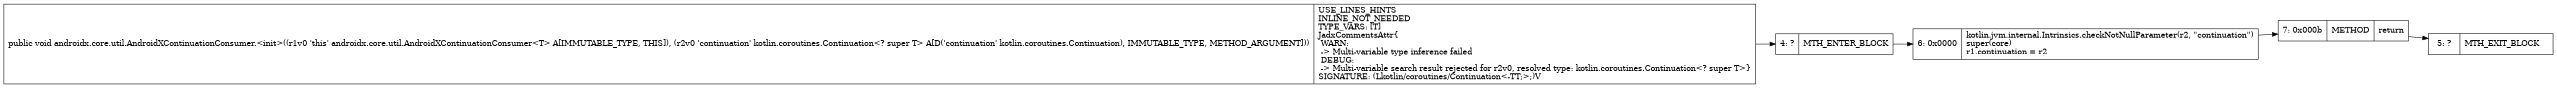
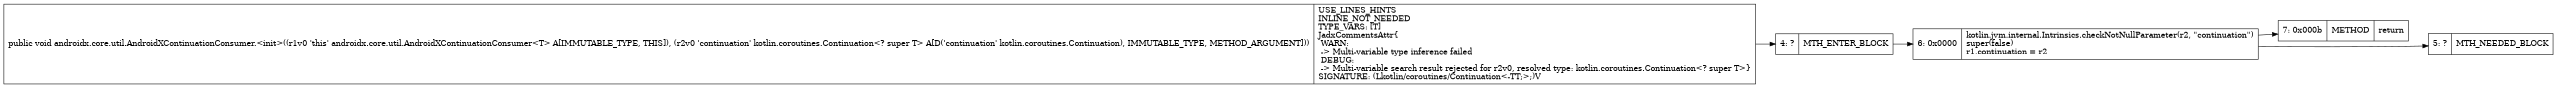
  digraph {
    rankdir=LR
    node [shape=record]
    n1 [label="{4\:\ ?|MTH_ENTER_BLOCK\l}"]
-   n2 [label="{6\:\ 0x0000|kotlin.jvm.internal.Intrinsics.checkNotNullParameter(r2, \"continuation\")\lsuper(core)\lr1.continuation = r2\l}"]
+   n2 [label="{6\:\ 0x0000|kotlin.jvm.internal.Intrinsics.checkNotNullParameter(r2, \"continuation\")\lsuper(false)\lr1.continuation = r2\l}"]
    n3 [label="{7\:\ 0x000b|METHOD\l|return\l}"]
-   n4 [label="{5\:\ ?|MTH_EXIT_BLOCK\l}"]
+   n4 [label="{5\:\ ?|MTH_NEEDED_BLOCK\l}"]
    n5 [label="{public void androidx.core.util.AndroidXContinuationConsumer.\<init\>((r1v0 'this' androidx.core.util.AndroidXContinuationConsumer\<T\> A[IMMUTABLE_TYPE, THIS]), (r2v0 'continuation' kotlin.coroutines.Continuation\<? super T\> A[D('continuation' kotlin.coroutines.Continuation), IMMUTABLE_TYPE, METHOD_ARGUMENT]))  | USE_LINES_HINTS\lINLINE_NOT_NEEDED\lTYPE_VARS: [T]\lJadxCommentsAttr\{\l WARN: \l \-\> Multi\-variable type inference failed\l DEBUG: \l \-\> Multi\-variable search result rejected for r2v0, resolved type: kotlin.coroutines.Continuation\<? super T\>\}\lSIGNATURE: (Lkotlin\/coroutines\/Continuation\<\-TT;\>;)V\l}"]
    n1 -> n2
    n2 -> n3
-   n3 -> n4
+   n2 -> n4
    n5 -> n1
  }
